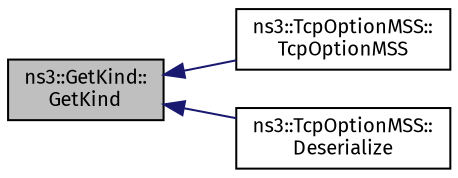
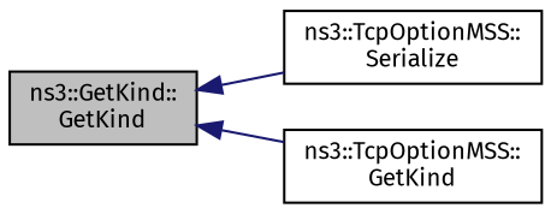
  digraph {
    fontname="Fira Sans"
    rankdir=LR
    node [color=black fillcolor=white fontname="Fira Sans" fontsize=10 shape=record style=filled]
    edge [color=midnightblue dir=back fontname="Fira Sans" fontsize=10 labelfontname=Helvetica labelfontsize=10 style=solid]
    n1 [fillcolor=grey75 fontcolor=black height=0.2 label="ns3::GetKind::\lGetKind" width=0.4]
-   n2 [height=0.2 label="ns3::TcpOptionMSS::\lTcpOptionMSS" width=0.4]
-   n3 [height=0.2 label="ns3::TcpOptionMSS::\lDeserialize" width=0.4]
+   n2 [height=0.2 label="ns3::TcpOptionMSS::\lSerialize" width=0.4]
+   n3 [height=0.2 label="ns3::TcpOptionMSS::\lGetKind" width=0.4]
    n1 -> n2
    n1 -> n3
  }
